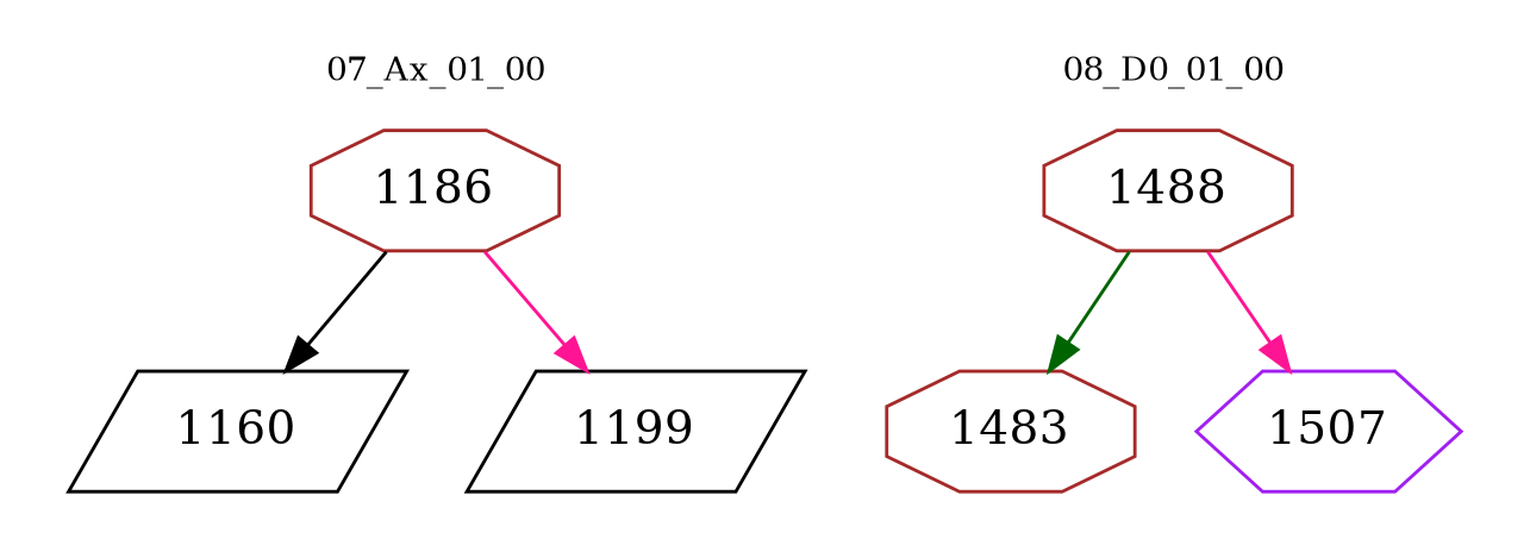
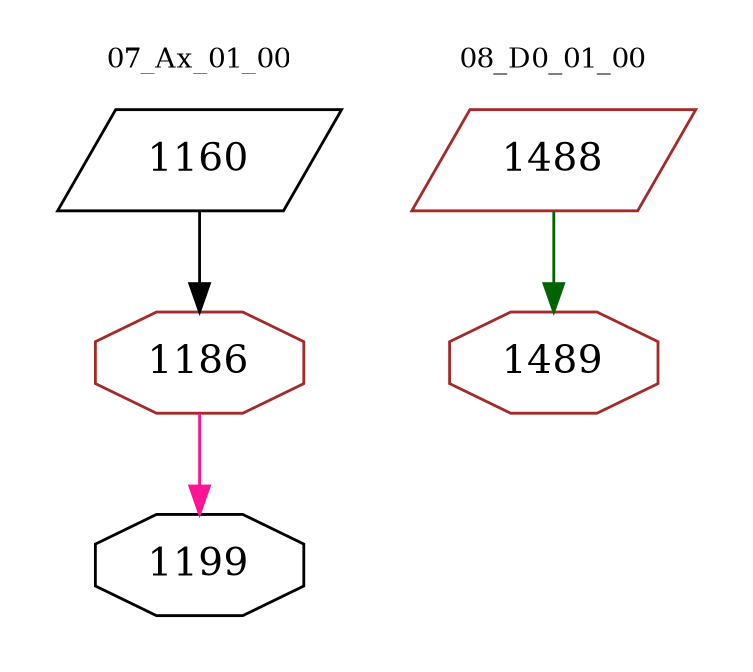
  digraph {
    node [color=brown shape=parallelogram]
    edge [color=deeppink]
    n1 [label=1186 shape=octagon]
    n2 [color=black label=1160]
-   n3 [color=black label=1199]
-   n4 [label=1488 shape=octagon]
-   n5 [label=1483 shape=octagon]
-   n6 [color=purple label=1507 shape=hexagon]
+   n3 [color=black label=1199 shape=octagon]
+   n4 [label=1488]
+   n5 [label=1489 shape=octagon]
    subgraph cluster_1 {
      color=white
      fontsize=10
      label="07_Ax_01_00"
      n1
      n2
      n3
    }
    subgraph cluster_2 {
      color=white
      fontsize=10
      label="08_D0_01_00"
      n4
      n5
-     n6
    }
-   n1 -> n2 [color=black]
+   n2 -> n1 [color=black]
    n1 -> n3
    n4 -> n5 [color=darkgreen]
-   n4 -> n6
  }
